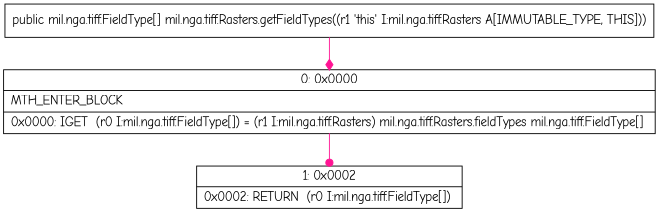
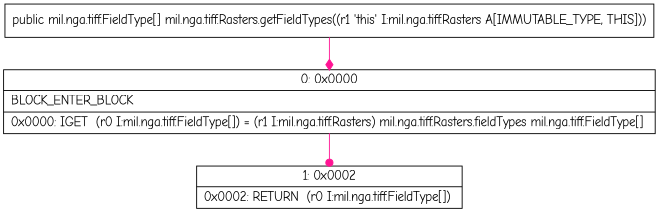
  digraph {
    fontname="Comic Neue"
    node [shape=record fontname="Comic Neue"]
    edge [color=deeppink fontname="Comic Neue"]
-   n1 [label="{0\:\ 0x0000|MTH_ENTER_BLOCK\l|0x0000: IGET  (r0 I:mil.nga.tiff.FieldType[]) = (r1 I:mil.nga.tiff.Rasters) mil.nga.tiff.Rasters.fieldTypes mil.nga.tiff.FieldType[] \l}"]
+   n1 [label="{0\:\ 0x0000|BLOCK_ENTER_BLOCK\l|0x0000: IGET  (r0 I:mil.nga.tiff.FieldType[]) = (r1 I:mil.nga.tiff.Rasters) mil.nga.tiff.Rasters.fieldTypes mil.nga.tiff.FieldType[] \l}"]
    n2 [label="{1\:\ 0x0002|0x0002: RETURN  (r0 I:mil.nga.tiff.FieldType[]) \l}"]
    n3 [label="{public mil.nga.tiff.FieldType[] mil.nga.tiff.Rasters.getFieldTypes((r1 'this' I:mil.nga.tiff.Rasters A[IMMUTABLE_TYPE, THIS])) }"]
    n1 -> n2 [arrowhead=dot]
    n3 -> n1 [arrowhead=diamond]
  }
